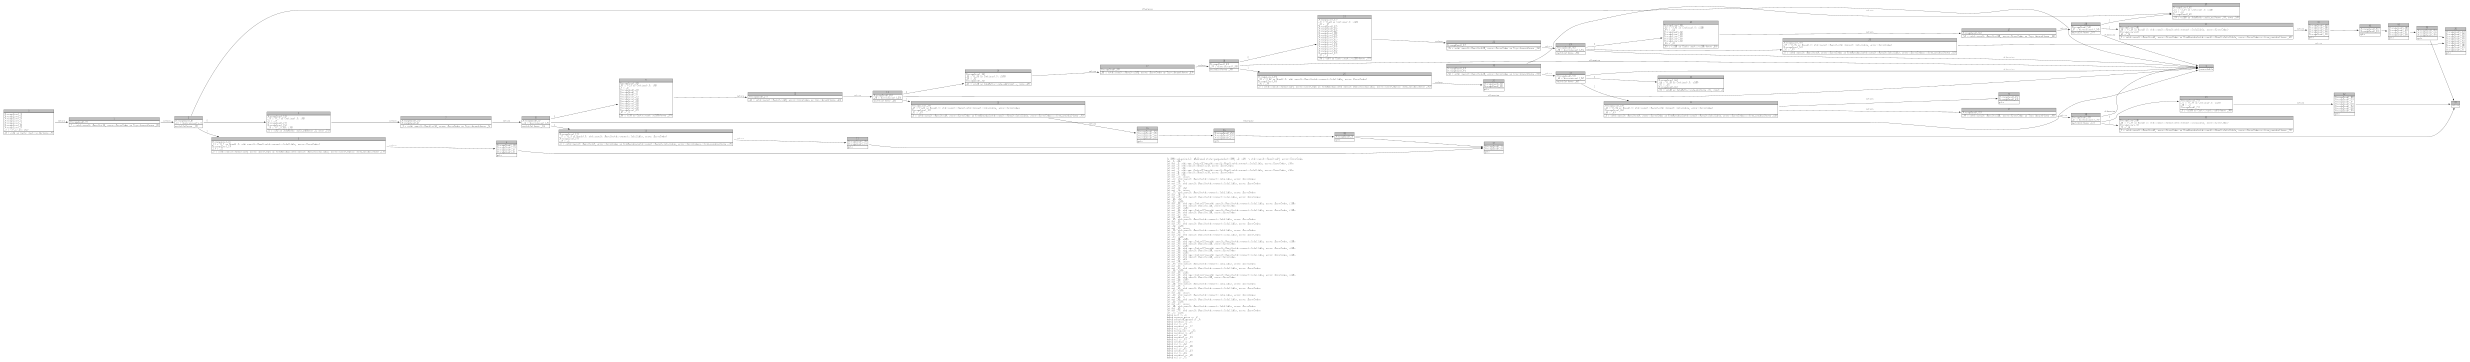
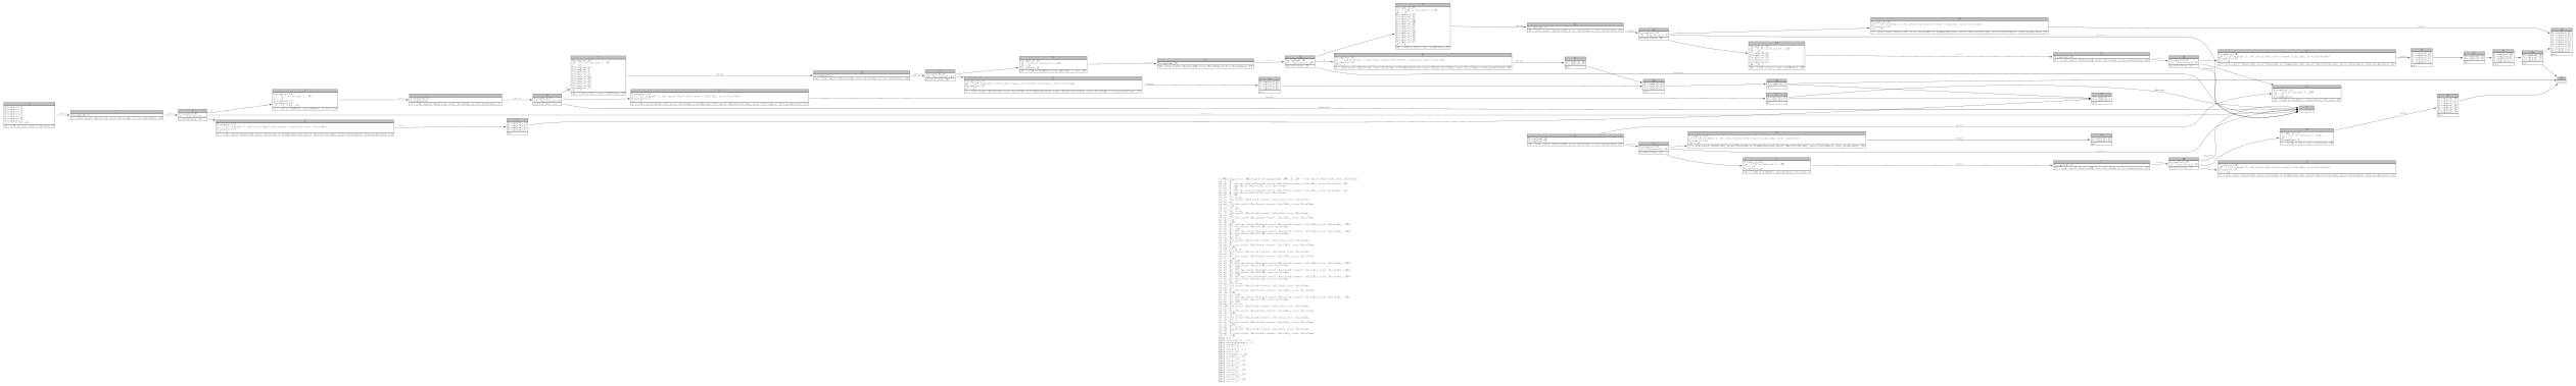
  digraph {
    fontname="Courier, monospace"
    label=<fn AMM::ask_price(_1: &amp;ReErased state::perp_market::AMM, _2: u64) -&gt; std::result::Result&lt;u64, error::ErrorCode&gt;<br align="left"/>let _3: i32;<br align="left"/>let mut _4: std::ops::ControlFlow&lt;std::result::Result&lt;std::convert::Infallible, error::ErrorCode&gt;, i32&gt;;<br align="left"/>let mut _5: std::result::Result&lt;i32, error::ErrorCode&gt;;<br align="left"/>let mut _6: i32;<br align="left"/>let mut _7: std::ops::ControlFlow&lt;std::result::Result&lt;std::convert::Infallible, error::ErrorCode&gt;, i32&gt;;<br align="left"/>let mut _8: std::result::Result&lt;i32, error::ErrorCode&gt;;<br align="left"/>let mut _9: u32;<br align="left"/>let mut _10: isize;<br align="left"/>let _11: std::result::Result&lt;std::convert::Infallible, error::ErrorCode&gt;;<br align="left"/>let mut _12: !;<br align="left"/>let mut _13: std::result::Result&lt;std::convert::Infallible, error::ErrorCode&gt;;<br align="left"/>let _14: i32;<br align="left"/>let mut _15: i32;<br align="left"/>let mut _16: isize;<br align="left"/>let _17: std::result::Result&lt;std::convert::Infallible, error::ErrorCode&gt;;<br align="left"/>let mut _18: !;<br align="left"/>let mut _19: std::result::Result&lt;std::convert::Infallible, error::ErrorCode&gt;;<br align="left"/>let _20: i32;<br align="left"/>let _21: i128;<br align="left"/>let mut _22: std::ops::ControlFlow&lt;std::result::Result&lt;std::convert::Infallible, error::ErrorCode&gt;, i128&gt;;<br align="left"/>let mut _23: std::result::Result&lt;i128, error::ErrorCode&gt;;<br align="left"/>let mut _24: i128;<br align="left"/>let mut _25: std::ops::ControlFlow&lt;std::result::Result&lt;std::convert::Infallible, error::ErrorCode&gt;, i128&gt;;<br align="left"/>let mut _26: std::result::Result&lt;i128, error::ErrorCode&gt;;<br align="left"/>let mut _27: i32;<br align="left"/>let mut _28: isize;<br align="left"/>let _29: std::result::Result&lt;std::convert::Infallible, error::ErrorCode&gt;;<br align="left"/>let mut _30: !;<br align="left"/>let mut _31: std::result::Result&lt;std::convert::Infallible, error::ErrorCode&gt;;<br align="left"/>let _32: i128;<br align="left"/>let mut _33: isize;<br align="left"/>let _34: std::result::Result&lt;std::convert::Infallible, error::ErrorCode&gt;;<br align="left"/>let mut _35: !;<br align="left"/>let mut _36: std::result::Result&lt;std::convert::Infallible, error::ErrorCode&gt;;<br align="left"/>let _37: i128;<br align="left"/>let mut _38: u128;<br align="left"/>let mut _39: std::ops::ControlFlow&lt;std::result::Result&lt;std::convert::Infallible, error::ErrorCode&gt;, u128&gt;;<br align="left"/>let mut _40: std::result::Result&lt;u128, error::ErrorCode&gt;;<br align="left"/>let mut _41: u128;<br align="left"/>let mut _42: std::ops::ControlFlow&lt;std::result::Result&lt;std::convert::Infallible, error::ErrorCode&gt;, u128&gt;;<br align="left"/>let mut _43: std::result::Result&lt;u128, error::ErrorCode&gt;;<br align="left"/>let mut _44: u128;<br align="left"/>let mut _45: std::ops::ControlFlow&lt;std::result::Result&lt;std::convert::Infallible, error::ErrorCode&gt;, u128&gt;;<br align="left"/>let mut _46: std::result::Result&lt;u128, error::ErrorCode&gt;;<br align="left"/>let mut _47: u64;<br align="left"/>let mut _48: isize;<br align="left"/>let _49: std::result::Result&lt;std::convert::Infallible, error::ErrorCode&gt;;<br align="left"/>let mut _50: !;<br align="left"/>let mut _51: std::result::Result&lt;std::convert::Infallible, error::ErrorCode&gt;;<br align="left"/>let _52: u128;<br align="left"/>let mut _53: u128;<br align="left"/>let mut _54: std::ops::ControlFlow&lt;std::result::Result&lt;std::convert::Infallible, error::ErrorCode&gt;, u128&gt;;<br align="left"/>let mut _55: std::result::Result&lt;u128, error::ErrorCode&gt;;<br align="left"/>let mut _56: i128;<br align="left"/>let mut _57: isize;<br align="left"/>let _58: std::result::Result&lt;std::convert::Infallible, error::ErrorCode&gt;;<br align="left"/>let mut _59: !;<br align="left"/>let mut _60: std::result::Result&lt;std::convert::Infallible, error::ErrorCode&gt;;<br align="left"/>let _61: u128;<br align="left"/>let mut _62: isize;<br align="left"/>let _63: std::result::Result&lt;std::convert::Infallible, error::ErrorCode&gt;;<br align="left"/>let mut _64: !;<br align="left"/>let mut _65: std::result::Result&lt;std::convert::Infallible, error::ErrorCode&gt;;<br align="left"/>let _66: u128;<br align="left"/>let mut _67: isize;<br align="left"/>let _68: std::result::Result&lt;std::convert::Infallible, error::ErrorCode&gt;;<br align="left"/>let mut _69: !;<br align="left"/>let mut _70: std::result::Result&lt;std::convert::Infallible, error::ErrorCode&gt;;<br align="left"/>let _71: u128;<br align="left"/>debug self =&gt; _1;<br align="left"/>debug reserve_price =&gt; _2;<br align="left"/>debug adjusted_spread =&gt; _3;<br align="left"/>debug residual =&gt; _11;<br align="left"/>debug val =&gt; _14;<br align="left"/>debug residual =&gt; _17;<br align="left"/>debug val =&gt; _20;<br align="left"/>debug multiplier =&gt; _21;<br align="left"/>debug residual =&gt; _29;<br align="left"/>debug val =&gt; _32;<br align="left"/>debug residual =&gt; _34;<br align="left"/>debug val =&gt; _37;<br align="left"/>debug residual =&gt; _49;<br align="left"/>debug val =&gt; _52;<br align="left"/>debug residual =&gt; _58;<br align="left"/>debug val =&gt; _61;<br align="left"/>debug residual =&gt; _63;<br align="left"/>debug val =&gt; _66;<br align="left"/>debug residual =&gt; _68;<br align="left"/>debug val =&gt; _71;<br align="left"/>>
    rankdir=LR
    node [fontname="Courier, monospace" shape=none]
    edge [fontname="Courier, monospace"]
    n1 [label=<<table border="0" cellborder="1" cellspacing="0"><tr><td bgcolor="gray" align="center" colspan="1">0</td></tr><tr><td align="left" balign="left">StorageLive(_3)<br/>StorageLive(_4)<br/>StorageLive(_5)<br/>StorageLive(_6)<br/>StorageLive(_7)<br/>StorageLive(_8)<br/>StorageLive(_9)<br/>_9 = ((*_1).65: u32)<br/></td></tr><tr><td align="left">_8 = &lt;u32 as Cast&gt;::cast::&lt;i32&gt;(move _9)</td></tr></table>>]
    n2 [label=<<table border="0" cellborder="1" cellspacing="0"><tr><td bgcolor="gray" align="center" colspan="1">1</td></tr><tr><td align="left" balign="left">StorageDead(_9)<br/></td></tr><tr><td align="left">_7 = &lt;std::result::Result&lt;i32, error::ErrorCode&gt; as Try&gt;::branch(move _8)</td></tr></table>>]
    n3 [label=<<table border="0" cellborder="1" cellspacing="0"><tr><td bgcolor="gray" align="center" colspan="1">2</td></tr><tr><td align="left" balign="left">StorageDead(_8)<br/>_10 = discriminant(_7)<br/></td></tr><tr><td align="left">switchInt(move _10)</td></tr></table>>]
    n4 [label=<<table border="0" cellborder="1" cellspacing="0"><tr><td bgcolor="gray" align="center" colspan="1">3</td></tr><tr><td align="left" balign="left">StorageLive(_14)<br/>_14 = ((_7 as Continue).0: i32)<br/>_6 = _14<br/>StorageDead(_14)<br/>StorageLive(_15)<br/>_15 = ((*_1).82: i32)<br/></td></tr><tr><td align="left">_5 = &lt;i32 as SafeMath&gt;::safe_add(move _6, move _15)</td></tr></table>>]
    n5 [label=<<table border="0" cellborder="1" cellspacing="0"><tr><td bgcolor="gray" align="center" colspan="1">4</td></tr><tr><td align="left">unreachable</td></tr></table>>]
    n6 [label=<<table border="0" cellborder="1" cellspacing="0"><tr><td bgcolor="gray" align="center" colspan="1">5</td></tr><tr><td align="left" balign="left">StorageLive(_11)<br/>_11 = ((_7 as Break).0: std::result::Result&lt;std::convert::Infallible, error::ErrorCode&gt;)<br/>StorageLive(_13)<br/>_13 = _11<br/></td></tr><tr><td align="left">_0 = &lt;std::result::Result&lt;u64, error::ErrorCode&gt; as FromResidual&lt;std::result::Result&lt;Infallible, error::ErrorCode&gt;&gt;&gt;::from_residual(move _13)</td></tr></table>>]
    n7 [label=<<table border="0" cellborder="1" cellspacing="0"><tr><td bgcolor="gray" align="center" colspan="1">7</td></tr><tr><td align="left" balign="left">StorageDead(_15)<br/>StorageDead(_6)<br/></td></tr><tr><td align="left">_4 = &lt;std::result::Result&lt;i32, error::ErrorCode&gt; as Try&gt;::branch(move _5)</td></tr></table>>]
    n8 [label=<<table border="0" cellborder="1" cellspacing="0"><tr><td bgcolor="gray" align="center" colspan="1">6</td></tr><tr><td align="left" balign="left">StorageDead(_13)<br/>StorageDead(_11)<br/>StorageDead(_6)<br/>StorageDead(_5)<br/></td></tr><tr><td align="left">goto</td></tr></table>>]
    n9 [label=<<table border="0" cellborder="1" cellspacing="0"><tr><td bgcolor="gray" align="center" colspan="1">8</td></tr><tr><td align="left" balign="left">StorageDead(_5)<br/>_16 = discriminant(_4)<br/></td></tr><tr><td align="left">switchInt(move _16)</td></tr></table>>]
    n10 [label=<<table border="0" cellborder="1" cellspacing="0"><tr><td bgcolor="gray" align="center" colspan="1">47</td></tr><tr><td align="left" balign="left">StorageDead(_7)<br/>StorageDead(_4)<br/></td></tr><tr><td align="left">goto</td></tr></table>>]
    n11 [label=<<table border="0" cellborder="1" cellspacing="0"><tr><td bgcolor="gray" align="center" colspan="1">9</td></tr><tr><td align="left" balign="left">StorageLive(_20)<br/>_20 = ((_4 as Continue).0: i32)<br/>_3 = _20<br/>StorageDead(_20)<br/>StorageDead(_7)<br/>StorageDead(_4)<br/>StorageLive(_21)<br/>StorageLive(_22)<br/>StorageLive(_23)<br/>StorageLive(_24)<br/>StorageLive(_25)<br/>StorageLive(_26)<br/>StorageLive(_27)<br/>_27 = _3<br/></td></tr><tr><td align="left">_26 = &lt;i32 as Cast&gt;::cast::&lt;i128&gt;(move _27)</td></tr></table>>]
    n12 [label=<<table border="0" cellborder="1" cellspacing="0"><tr><td bgcolor="gray" align="center" colspan="1">10</td></tr><tr><td align="left" balign="left">StorageLive(_17)<br/>_17 = ((_4 as Break).0: std::result::Result&lt;std::convert::Infallible, error::ErrorCode&gt;)<br/>StorageLive(_19)<br/>_19 = _17<br/></td></tr><tr><td align="left">_0 = &lt;std::result::Result&lt;u64, error::ErrorCode&gt; as FromResidual&lt;std::result::Result&lt;Infallible, error::ErrorCode&gt;&gt;&gt;::from_residual(move _19)</td></tr></table>>]
    n13 [label=<<table border="0" cellborder="1" cellspacing="0"><tr><td bgcolor="gray" align="center" colspan="1">12</td></tr><tr><td align="left" balign="left">StorageDead(_27)<br/></td></tr><tr><td align="left">_25 = &lt;std::result::Result&lt;i128, error::ErrorCode&gt; as Try&gt;::branch(move _26)</td></tr></table>>]
    n14 [label=<<table border="0" cellborder="1" cellspacing="0"><tr><td bgcolor="gray" align="center" colspan="1">11</td></tr><tr><td align="left" balign="left">StorageDead(_19)<br/>StorageDead(_17)<br/></td></tr><tr><td align="left">goto</td></tr></table>>]
    n15 [label=<<table border="0" cellborder="1" cellspacing="0"><tr><td bgcolor="gray" align="center" colspan="1">13</td></tr><tr><td align="left" balign="left">StorageDead(_26)<br/>_28 = discriminant(_25)<br/></td></tr><tr><td align="left">switchInt(move _28)</td></tr></table>>]
    n16 [label=<<table border="0" cellborder="1" cellspacing="0"><tr><td bgcolor="gray" align="center" colspan="1">14</td></tr><tr><td align="left" balign="left">StorageLive(_32)<br/>_32 = ((_25 as Continue).0: i128)<br/>_24 = _32<br/>StorageDead(_32)<br/></td></tr><tr><td align="left">_23 = &lt;i128 as SafeMath&gt;::safe_add(const _, move _24)</td></tr></table>>]
    n17 [label=<<table border="0" cellborder="1" cellspacing="0"><tr><td bgcolor="gray" align="center" colspan="1">15</td></tr><tr><td align="left" balign="left">StorageLive(_29)<br/>_29 = ((_25 as Break).0: std::result::Result&lt;std::convert::Infallible, error::ErrorCode&gt;)<br/>StorageLive(_31)<br/>_31 = _29<br/></td></tr><tr><td align="left">_0 = &lt;std::result::Result&lt;u64, error::ErrorCode&gt; as FromResidual&lt;std::result::Result&lt;Infallible, error::ErrorCode&gt;&gt;&gt;::from_residual(move _31)</td></tr></table>>]
    n18 [label=<<table border="0" cellborder="1" cellspacing="0"><tr><td bgcolor="gray" align="center" colspan="1">17</td></tr><tr><td align="left" balign="left">StorageDead(_24)<br/></td></tr><tr><td align="left">_22 = &lt;std::result::Result&lt;i128, error::ErrorCode&gt; as Try&gt;::branch(move _23)</td></tr></table>>]
    n19 [label=<<table border="0" cellborder="1" cellspacing="0"><tr><td bgcolor="gray" align="center" colspan="1">16</td></tr><tr><td align="left" balign="left">StorageDead(_31)<br/>StorageDead(_29)<br/>StorageDead(_24)<br/>StorageDead(_23)<br/></td></tr><tr><td align="left">goto</td></tr></table>>]
    n20 [label=<<table border="0" cellborder="1" cellspacing="0"><tr><td bgcolor="gray" align="center" colspan="1">18</td></tr><tr><td align="left" balign="left">StorageDead(_23)<br/>_33 = discriminant(_22)<br/></td></tr><tr><td align="left">switchInt(move _33)</td></tr></table>>]
    n21 [label=<<table border="0" cellborder="1" cellspacing="0"><tr><td bgcolor="gray" align="center" colspan="1">46</td></tr><tr><td align="left" balign="left">StorageDead(_25)<br/>StorageDead(_22)<br/>StorageDead(_21)<br/></td></tr><tr><td align="left">goto</td></tr></table>>]
    n22 [label=<<table border="0" cellborder="1" cellspacing="0"><tr><td bgcolor="gray" align="center" colspan="1">48</td></tr><tr><td align="left" balign="left">StorageDead(_3)<br/></td></tr><tr><td align="left">goto</td></tr></table>>]
    n23 [label=<<table border="0" cellborder="1" cellspacing="0"><tr><td bgcolor="gray" align="center" colspan="1">19</td></tr><tr><td align="left" balign="left">StorageLive(_37)<br/>_37 = ((_22 as Continue).0: i128)<br/>_21 = _37<br/>StorageDead(_37)<br/>StorageDead(_25)<br/>StorageDead(_22)<br/>StorageLive(_38)<br/>StorageLive(_39)<br/>StorageLive(_40)<br/>StorageLive(_41)<br/>StorageLive(_42)<br/>StorageLive(_43)<br/>StorageLive(_44)<br/>StorageLive(_45)<br/>StorageLive(_46)<br/>StorageLive(_47)<br/>_47 = _2<br/></td></tr><tr><td align="left">_46 = &lt;u64 as Cast&gt;::cast::&lt;u128&gt;(move _47)</td></tr></table>>]
    n24 [label=<<table border="0" cellborder="1" cellspacing="0"><tr><td bgcolor="gray" align="center" colspan="1">20</td></tr><tr><td align="left" balign="left">StorageLive(_34)<br/>_34 = ((_22 as Break).0: std::result::Result&lt;std::convert::Infallible, error::ErrorCode&gt;)<br/>StorageLive(_36)<br/>_36 = _34<br/></td></tr><tr><td align="left">_0 = &lt;std::result::Result&lt;u64, error::ErrorCode&gt; as FromResidual&lt;std::result::Result&lt;Infallible, error::ErrorCode&gt;&gt;&gt;::from_residual(move _36)</td></tr></table>>]
    n25 [label=<<table border="0" cellborder="1" cellspacing="0"><tr><td bgcolor="gray" align="center" colspan="1">22</td></tr><tr><td align="left" balign="left">StorageDead(_47)<br/></td></tr><tr><td align="left">_45 = &lt;std::result::Result&lt;u128, error::ErrorCode&gt; as Try&gt;::branch(move _46)</td></tr></table>>]
    n26 [label=<<table border="0" cellborder="1" cellspacing="0"><tr><td bgcolor="gray" align="center" colspan="1">21</td></tr><tr><td align="left" balign="left">StorageDead(_36)<br/>StorageDead(_34)<br/></td></tr><tr><td align="left">goto</td></tr></table>>]
    n27 [label=<<table border="0" cellborder="1" cellspacing="0"><tr><td bgcolor="gray" align="center" colspan="1">23</td></tr><tr><td align="left" balign="left">StorageDead(_46)<br/>_48 = discriminant(_45)<br/></td></tr><tr><td align="left">switchInt(move _48)</td></tr></table>>]
    n28 [label=<<table border="0" cellborder="1" cellspacing="0"><tr><td bgcolor="gray" align="center" colspan="1">24</td></tr><tr><td align="left" balign="left">StorageLive(_52)<br/>_52 = ((_45 as Continue).0: u128)<br/>_44 = _52<br/>StorageDead(_52)<br/>StorageLive(_53)<br/>StorageLive(_54)<br/>StorageLive(_55)<br/>StorageLive(_56)<br/>_56 = _21<br/></td></tr><tr><td align="left">_55 = &lt;i128 as Cast&gt;::cast::&lt;u128&gt;(move _56)</td></tr></table>>]
    n29 [label=<<table border="0" cellborder="1" cellspacing="0"><tr><td bgcolor="gray" align="center" colspan="1">25</td></tr><tr><td align="left" balign="left">StorageLive(_49)<br/>_49 = ((_45 as Break).0: std::result::Result&lt;std::convert::Infallible, error::ErrorCode&gt;)<br/>StorageLive(_51)<br/>_51 = _49<br/></td></tr><tr><td align="left">_0 = &lt;std::result::Result&lt;u64, error::ErrorCode&gt; as FromResidual&lt;std::result::Result&lt;Infallible, error::ErrorCode&gt;&gt;&gt;::from_residual(move _51)</td></tr></table>>]
    n30 [label=<<table border="0" cellborder="1" cellspacing="0"><tr><td bgcolor="gray" align="center" colspan="1">27</td></tr><tr><td align="left" balign="left">StorageDead(_56)<br/></td></tr><tr><td align="left">_54 = &lt;std::result::Result&lt;u128, error::ErrorCode&gt; as Try&gt;::branch(move _55)</td></tr></table>>]
    n31 [label=<<table border="0" cellborder="1" cellspacing="0"><tr><td bgcolor="gray" align="center" colspan="1">26</td></tr><tr><td align="left" balign="left">StorageDead(_51)<br/>StorageDead(_49)<br/>StorageDead(_44)<br/>StorageDead(_43)<br/>StorageDead(_41)<br/>StorageDead(_40)<br/>StorageDead(_38)<br/>StorageDead(_21)<br/>StorageDead(_3)<br/></td></tr><tr><td align="left">goto</td></tr></table>>]
    n32 [label=<<table border="0" cellborder="1" cellspacing="0"><tr><td bgcolor="gray" align="center" colspan="1">28</td></tr><tr><td align="left" balign="left">StorageDead(_55)<br/>_57 = discriminant(_54)<br/></td></tr><tr><td align="left">switchInt(move _57)</td></tr></table>>]
    n33 [label=<<table border="0" cellborder="1" cellspacing="0"><tr><td bgcolor="gray" align="center" colspan="1">45</td></tr><tr><td align="left" balign="left">StorageDead(_45)<br/>StorageDead(_42)<br/>StorageDead(_39)<br/></td></tr><tr><td align="left">goto</td></tr></table>>]
    n34 [label=<<table border="0" cellborder="1" cellspacing="0"><tr><td bgcolor="gray" align="center" colspan="1">49</td></tr><tr><td align="left">return</td></tr></table>>]
    n35 [label=<<table border="0" cellborder="1" cellspacing="0"><tr><td bgcolor="gray" align="center" colspan="1">29</td></tr><tr><td align="left" balign="left">StorageLive(_61)<br/>_61 = ((_54 as Continue).0: u128)<br/>_53 = _61<br/>StorageDead(_61)<br/></td></tr><tr><td align="left">_43 = &lt;u128 as SafeMath&gt;::safe_mul(move _44, move _53)</td></tr></table>>]
    n36 [label=<<table border="0" cellborder="1" cellspacing="0"><tr><td bgcolor="gray" align="center" colspan="1">30</td></tr><tr><td align="left" balign="left">StorageLive(_58)<br/>_58 = ((_54 as Break).0: std::result::Result&lt;std::convert::Infallible, error::ErrorCode&gt;)<br/>StorageLive(_60)<br/>_60 = _58<br/></td></tr><tr><td align="left">_0 = &lt;std::result::Result&lt;u64, error::ErrorCode&gt; as FromResidual&lt;std::result::Result&lt;Infallible, error::ErrorCode&gt;&gt;&gt;::from_residual(move _60)</td></tr></table>>]
    n37 [label=<<table border="0" cellborder="1" cellspacing="0"><tr><td bgcolor="gray" align="center" colspan="1">31</td></tr><tr><td align="left" balign="left">StorageDead(_60)<br/>StorageDead(_58)<br/>StorageDead(_53)<br/>StorageDead(_44)<br/>StorageDead(_43)<br/></td></tr><tr><td align="left">goto</td></tr></table>>]
    n38 [label=<<table border="0" cellborder="1" cellspacing="0"><tr><td bgcolor="gray" align="center" colspan="1">32</td></tr><tr><td align="left" balign="left">StorageDead(_53)<br/>StorageDead(_44)<br/></td></tr><tr><td align="left">_42 = &lt;std::result::Result&lt;u128, error::ErrorCode&gt; as Try&gt;::branch(move _43)</td></tr></table>>]
    n39 [label=<<table border="0" cellborder="1" cellspacing="0"><tr><td bgcolor="gray" align="center" colspan="1">33</td></tr><tr><td align="left" balign="left">StorageDead(_43)<br/>_62 = discriminant(_42)<br/></td></tr><tr><td align="left">switchInt(move _62)</td></tr></table>>]
    n40 [label=<<table border="0" cellborder="1" cellspacing="0"><tr><td bgcolor="gray" align="center" colspan="1">43</td></tr><tr><td align="left" balign="left">StorageDead(_41)<br/>StorageDead(_40)<br/></td></tr><tr><td align="left">goto</td></tr></table>>]
    n41 [label=<<table border="0" cellborder="1" cellspacing="0"><tr><td bgcolor="gray" align="center" colspan="1">44</td></tr><tr><td align="left" balign="left">StorageDead(_38)<br/>StorageDead(_21)<br/>StorageDead(_3)<br/>StorageDead(_54)<br/></td></tr><tr><td align="left">goto</td></tr></table>>]
    n42 [label=<<table border="0" cellborder="1" cellspacing="0"><tr><td bgcolor="gray" align="center" colspan="1">34</td></tr><tr><td align="left" balign="left">StorageLive(_66)<br/>_66 = ((_42 as Continue).0: u128)<br/>_41 = _66<br/>StorageDead(_66)<br/></td></tr><tr><td align="left">_40 = &lt;u128 as SafeMath&gt;::safe_div(move _41, const _)</td></tr></table>>]
    n43 [label=<<table border="0" cellborder="1" cellspacing="0"><tr><td bgcolor="gray" align="center" colspan="1">35</td></tr><tr><td align="left" balign="left">StorageLive(_63)<br/>_63 = ((_42 as Break).0: std::result::Result&lt;std::convert::Infallible, error::ErrorCode&gt;)<br/>StorageLive(_65)<br/>_65 = _63<br/></td></tr><tr><td align="left">_0 = &lt;std::result::Result&lt;u64, error::ErrorCode&gt; as FromResidual&lt;std::result::Result&lt;Infallible, error::ErrorCode&gt;&gt;&gt;::from_residual(move _65)</td></tr></table>>]
    n44 [label=<<table border="0" cellborder="1" cellspacing="0"><tr><td bgcolor="gray" align="center" colspan="1">37</td></tr><tr><td align="left" balign="left">StorageDead(_41)<br/></td></tr><tr><td align="left">_39 = &lt;std::result::Result&lt;u128, error::ErrorCode&gt; as Try&gt;::branch(move _40)</td></tr></table>>]
    n45 [label=<<table border="0" cellborder="1" cellspacing="0"><tr><td bgcolor="gray" align="center" colspan="1">36</td></tr><tr><td align="left" balign="left">StorageDead(_65)<br/>StorageDead(_63)<br/></td></tr><tr><td align="left">goto</td></tr></table>>]
    n46 [label=<<table border="0" cellborder="1" cellspacing="0"><tr><td bgcolor="gray" align="center" colspan="1">38</td></tr><tr><td align="left" balign="left">StorageDead(_40)<br/>_67 = discriminant(_39)<br/></td></tr><tr><td align="left">switchInt(move _67)</td></tr></table>>]
    n47 [label=<<table border="0" cellborder="1" cellspacing="0"><tr><td bgcolor="gray" align="center" colspan="1">39</td></tr><tr><td align="left" balign="left">StorageLive(_71)<br/>_71 = ((_39 as Continue).0: u128)<br/>_38 = _71<br/>StorageDead(_71)<br/></td></tr><tr><td align="left">_0 = &lt;u128 as Cast&gt;::cast::&lt;u64&gt;(move _38)</td></tr></table>>]
    n48 [label=<<table border="0" cellborder="1" cellspacing="0"><tr><td bgcolor="gray" align="center" colspan="1">40</td></tr><tr><td align="left" balign="left">StorageLive(_68)<br/>_68 = ((_39 as Break).0: std::result::Result&lt;std::convert::Infallible, error::ErrorCode&gt;)<br/>StorageLive(_70)<br/>_70 = _68<br/></td></tr><tr><td align="left">_0 = &lt;std::result::Result&lt;u64, error::ErrorCode&gt; as FromResidual&lt;std::result::Result&lt;Infallible, error::ErrorCode&gt;&gt;&gt;::from_residual(move _70)</td></tr></table>>]
    n49 [label=<<table border="0" cellborder="1" cellspacing="0"><tr><td bgcolor="gray" align="center" colspan="1">42</td></tr><tr><td align="left" balign="left">StorageDead(_38)<br/>StorageDead(_21)<br/>StorageDead(_3)<br/>StorageDead(_54)<br/>StorageDead(_45)<br/>StorageDead(_42)<br/>StorageDead(_39)<br/></td></tr><tr><td align="left">goto</td></tr></table>>]
    n1 -> n2 [label=return]
    n2 -> n3 [label=return]
    n3 -> n4 [label=0]
    n3 -> n5 [label=otherwise]
    n3 -> n6 [label=1]
    n4 -> n7 [label=return]
    n6 -> n8 [label=return]
    n7 -> n9 [label=return]
    n8 -> n10
    n9 -> n5 [label=otherwise]
    n9 -> n11 [label=0]
    n9 -> n12 [label=1]
    n11 -> n13 [label=return]
    n12 -> n14 [label=return]
    n13 -> n15 [label=return]
    n14 -> n10
-   n15 -> n5 [label=otherwise]
+   n14 -> n5 [label=otherwise]
    n15 -> n16 [label=0]
    n15 -> n17 [label=1]
    n16 -> n18 [label=return]
    n17 -> n19 [label=return]
    n18 -> n20 [label=return]
    n19 -> n21
    n20 -> n5 [label=otherwise]
    n20 -> n23 [label=0]
    n20 -> n24 [label=1]
    n21 -> n22
    n22 -> n10
    n22 -> n34
    n23 -> n25 [label=return]
    n24 -> n26 [label=return]
    n25 -> n27 [label=return]
+   n26 -> n21
    n27 -> n5 [label=otherwise]
    n27 -> n28 [label=0]
    n27 -> n29 [label=1]
    n28 -> n30 [label=return]
    n29 -> n31 [label=return]
    n30 -> n32 [label=return]
    n32 -> n5 [label=otherwise]
    n32 -> n35 [label=1]
    n32 -> n36 [label=1]
    n33 -> n31
    n33 -> n34
    n36 -> n37 [label=return]
    n37 -> n40
    n38 -> n35 [label=return]
    n38 -> n39 [label=return]
    n39 -> n5 [label=otherwise]
    n39 -> n42 [label=0]
    n39 -> n43 [label=1]
    n40 -> n41
    n41 -> n33
-   n43 -> n44 [label=return]
+   n42 -> n44 [label=return]
    n43 -> n45 [label=return]
    n44 -> n46 [label=return]
    n46 -> n5 [label=otherwise]
    n46 -> n47 [label=0]
    n46 -> n48 [label=1]
    n47 -> n49 [label=return]
    n49 -> n34
  }
